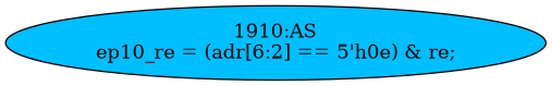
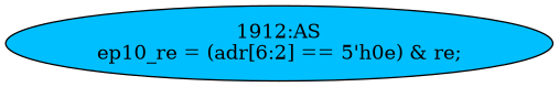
  strict digraph {
-   n1 [ast="<pyverilog.vparser.ast.Assign object at 0x7f0a38ecff10>" def_var="['ep10_re']" fillcolor=deepskyblue label="1910:AS\nep10_re = (adr[6:2] == 5'h0e) & re;" statements="[]" style=filled typ=Assign use_var="['adr', 're']"]
+   n1 [ast="<pyverilog.vparser.ast.Assign object at 0x7f0a38ecff10>" def_var="['ep10_re']" fillcolor=deepskyblue label="1912:AS\nep10_re = (adr[6:2] == 5'h0e) & re;" statements="[]" style=filled typ=Assign use_var="['adr', 're']"]
  }
